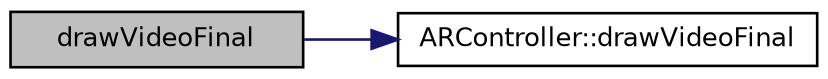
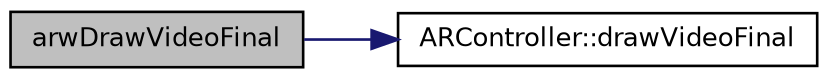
  digraph {
    rankdir=LR
    node [color=black fontname=Helvetica fontsize=10 shape=record style=filled]
-   n1 [fillcolor=grey75 fontcolor=black height=0.2 label=drawVideoFinal width=0.4]
+   n1 [fillcolor=grey75 fontcolor=black height=0.2 label=arwDrawVideoFinal width=0.4]
    n2 [fillcolor=white height=0.2 label="ARController::drawVideoFinal" width=0.4]
    n1 -> n2 [color=midnightblue fontname=Helvetica fontsize=10 labelfontname=Helvetica labelfontsize=10 style=solid]
  }
